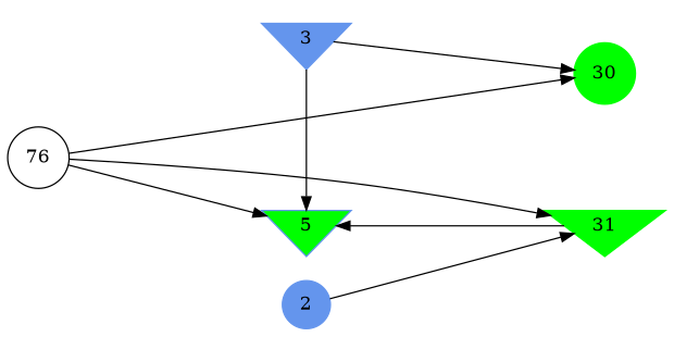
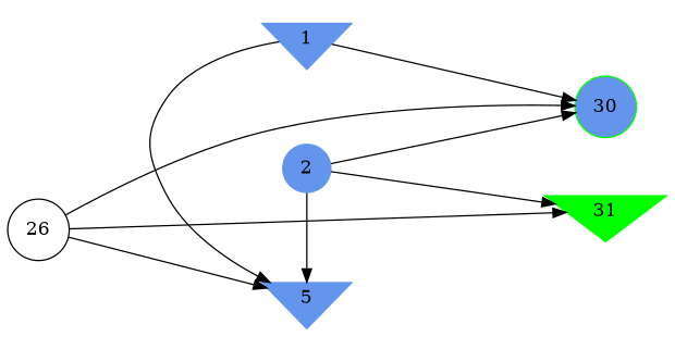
  digraph {
    fontname="DejaVu Serif"
    rankdir=LR
    ranksep=2.0
    node [color=cornflowerblue fontname="DejaVu Serif" shape=invtriangle style=filled]
    edge [fontname="DejaVu Serif"]
-   1 [label=3]
+   1
    2 [shape=circle]
-   5 [fillcolor=green]
-   26 [color=black shape=circle label=76 style=""]
-   30 [color=green shape=circle]
+   5
+   26 [color=black shape=circle style=""]
+   30 [color=green shape=circle fillcolor=cornflowerblue]
    31 [color=green]
    subgraph sub_1 {
      rank=same
      1
      2
      5
    }
    subgraph sub_2 {
      rank=same
      26
    }
    subgraph sub_3 {
      rank=same
      30
      31
    }
    1 -> 5
    1 -> 30
-   31 -> 5
+   2 -> 5
+   2 -> 30
    2 -> 31
    26 -> 5
    26 -> 30
    26 -> 31
  }
